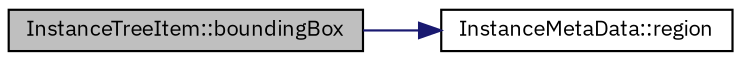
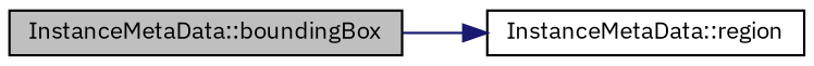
  digraph {
    rankdir=LR
    fontname="IBM Plex Sans"
    node [color=black fontname="IBM Plex Sans" fontsize=10 shape=record style=filled]
-   n1 [fillcolor=grey75 fontcolor=black height=0.2 label="InstanceTreeItem::boundingBox" width=0.4]
+   n1 [fillcolor=grey75 fontcolor=black height=0.2 label="InstanceMetaData::boundingBox" width=0.4]
    n2 [fillcolor=white height=0.2 label="InstanceMetaData::region" width=0.4]
    n1 -> n2 [color=midnightblue fontname="IBM Plex Sans" fontsize=10 labelfontname=Helvetica labelfontsize=10 style=solid]
  }
